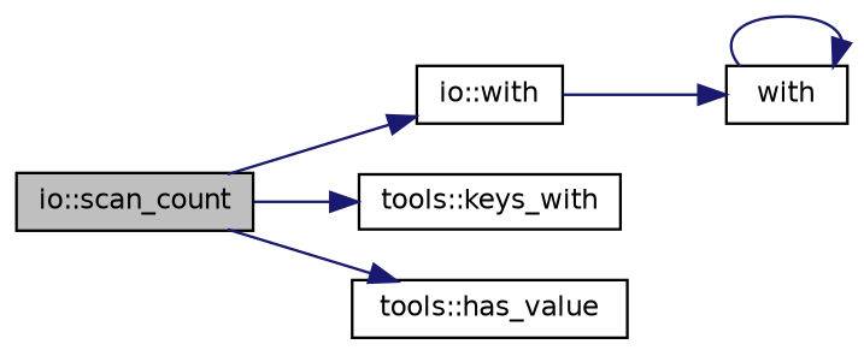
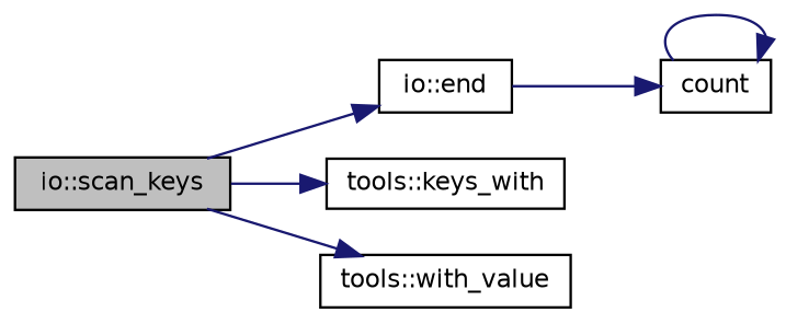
  digraph {
    rankdir=LR
    node [color=black fillcolor=white fontname=Helvetica fontsize=10 shape=record style=filled]
    edge [color=midnightblue fontname=Helvetica fontsize=10 labelfontname=Helvetica labelfontsize=10 style=solid]
-   n1 [fillcolor=grey75 fontcolor=black height=0.2 label="io::scan_count" width=0.4]
-   n2 [height=0.2 label="io::with" width=0.4]
+   n1 [fillcolor=grey75 fontcolor=black height=0.2 label="io::scan_keys" width=0.4]
+   n2 [height=0.2 label="io::end" width=0.4]
    n3 [height=0.2 label="tools::keys_with" width=0.4]
-   n4 [height=0.2 label="tools::has_value" width=0.4]
-   n5 [height=0.2 label=with width=0.4]
+   n4 [height=0.2 label="tools::with_value" width=0.4]
+   n5 [height=0.2 label=count width=0.4]
    n1 -> n2
    n1 -> n3
    n1 -> n4
    n2 -> n5
    n5 -> n5
  }
